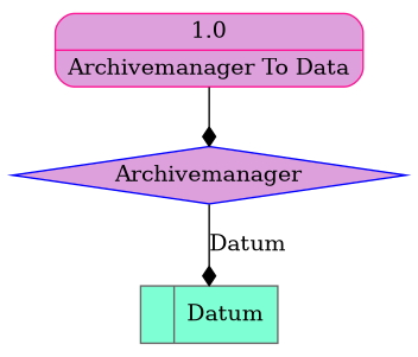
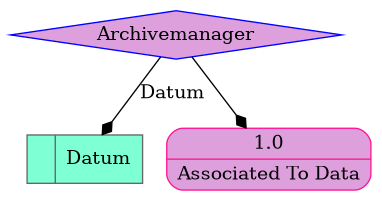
  digraph {
    node [fillcolor=plum style=filled]
    edge [arrowhead=diamond]
    n1 [color=gray40 fillcolor=aquamarine label="<f0>  |<f1> Datum " shape=record]
    n2 [color=blue label=Archivemanager shape=diamond]
-   n3 [color=deeppink label="{<f0> 1.0|<f1> Archivemanager To Data }" shape=Mrecord]
+   n3 [color=deeppink label="{<f0> 1.0|<f1> Associated To Data }" shape=Mrecord]
    n2 -> n1 [label=Datum]
-   n3 -> n2
+   n2 -> n3
  }
